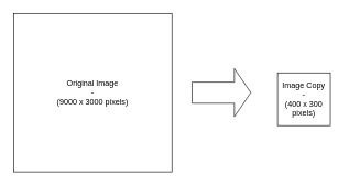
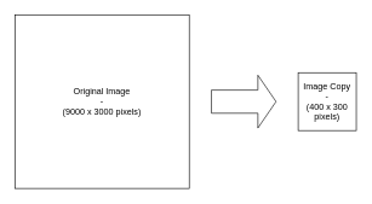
  <mxCell id="0" />
  <mxCell id="1" parent="0" />
  <mxCell id="2" value="&lt;div&gt;Original Image&lt;/div&gt;&lt;div&gt;-&lt;br&gt;&lt;/div&gt;&lt;div&gt;(9000 x 3000 pixels)&lt;/div&gt;" style="whiteSpace=wrap;html=1;aspect=fixed;" vertex="1" parent="1"><mxGeometry x="20" y="20" width="240" height="240" as="geometry" /></mxCell>
  <mxCell id="3" value="" style="shape=flexArrow;endArrow=classic;html=1;endWidth=40;endSize=8;width=32;" edge="1" parent="1"><mxGeometry width="50" height="50" relative="1" as="geometry"><mxPoint x="290" y="140" as="sourcePoint" /><mxPoint x="380" y="140" as="targetPoint" /></mxGeometry></mxCell>
- <mxCell id="4" value="&lt;div&gt;Image Copy&lt;/div&gt;&lt;div&gt;-&lt;/div&gt;&lt;div&gt;(400 x 300 pixels)&lt;br&gt;&lt;/div&gt;" style="whiteSpace=wrap;html=1;aspect=fixed;" vertex="1" parent="1"><mxGeometry x="420" y="110" width="80" height="80" as="geometry" /></mxCell>
+ <mxCell id="4" value="&lt;div&gt;Image Copy&lt;/div&gt;&lt;div&gt;-&lt;/div&gt;&lt;div&gt;(400 x 300 pixels)&lt;br&gt;&lt;/div&gt;" style="whiteSpace=wrap;html=1;aspect=fixed;" vertex="1" parent="1"><mxGeometry x="410" y="100" width="80" height="80" as="geometry" /></mxCell>
